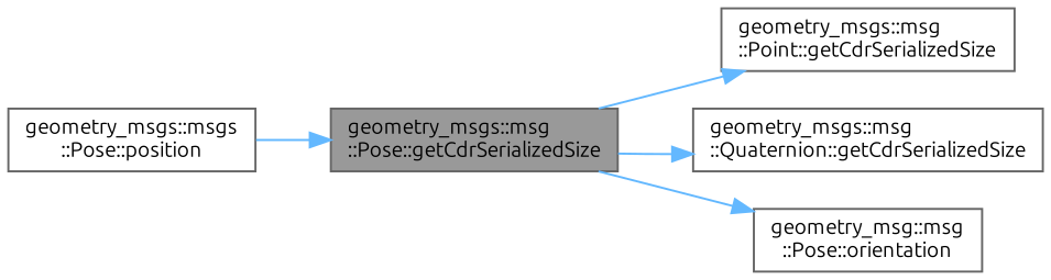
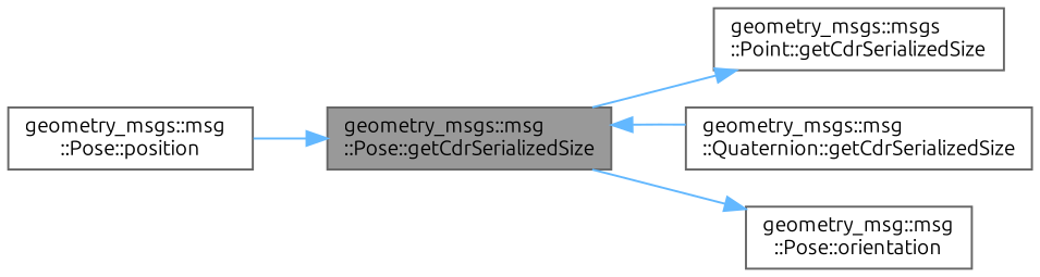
  digraph {
    fontname=Ubuntu
    rankdir=LR
    node [color=grey40 fillcolor=white fontname=Ubuntu fontsize=10 shape=box style=filled]
    edge [color=steelblue1 fontname=Ubuntu fontsize=10 labelfontname=Helvetica labelfontsize=10 style=solid]
    n1 [color=gray40 fillcolor=grey60 fontcolor=black height=0.2 label="geometry_msgs::msg\l::Pose::getCdrSerializedSize" width=0.4]
-   n2 [height=0.2 label="geometry_msgs::msg\l::Point::getCdrSerializedSize" width=0.4]
+   n2 [height=0.2 label="geometry_msgs::msgs\l::Point::getCdrSerializedSize" width=0.4]
    n3 [height=0.2 label="geometry_msgs::msg\l::Quaternion::getCdrSerializedSize" width=0.4]
    n4 [height=0.2 label="geometry_msg::msg\l::Pose::orientation" width=0.4]
-   n5 [height=0.2 label="geometry_msgs::msgs\l::Pose::position" width=0.4]
+   n5 [height=0.2 label="geometry_msgs::msg\l::Pose::position" width=0.4]
    n1 -> n2
-   n1 -> n3
+   n3 -> n1
    n1 -> n4
    n5 -> n1
  }
